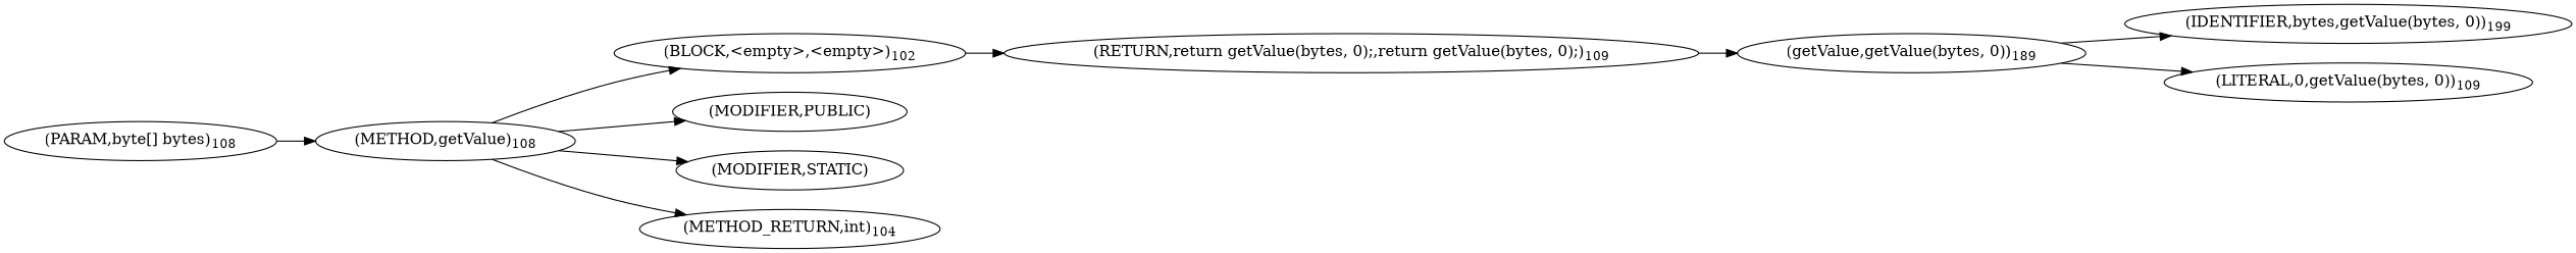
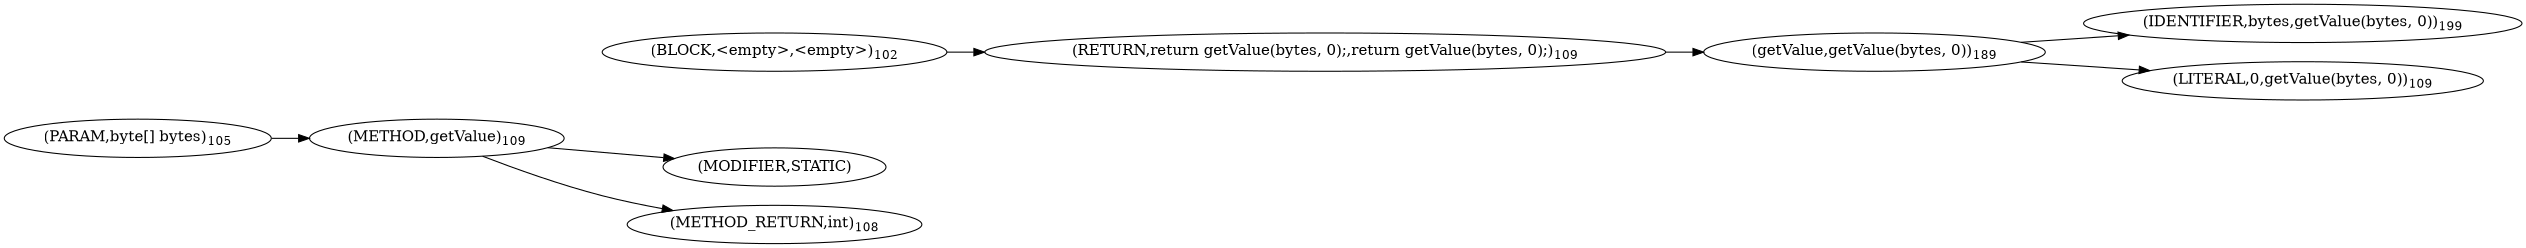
  digraph {
    rankdir=LR
-   n1 [label=<(METHOD,getValue)<SUB>108</SUB>>]
+   n1 [label=<(METHOD,getValue)<SUB>109</SUB>>]
    n2 [label=<(BLOCK,&lt;empty&gt;,&lt;empty&gt;)<SUB>102</SUB>>]
-   n3 [label=<(MODIFIER,PUBLIC)>]
    n4 [label=<(MODIFIER,STATIC)>]
-   n5 [label=<(METHOD_RETURN,int)<SUB>104</SUB>>]
-   n6 [label=<(PARAM,byte[] bytes)<SUB>108</SUB>>]
+   n5 [label=<(METHOD_RETURN,int)<SUB>108</SUB>>]
+   n6 [label=<(PARAM,byte[] bytes)<SUB>105</SUB>>]
    n7 [label=<(RETURN,return getValue(bytes, 0);,return getValue(bytes, 0);)<SUB>109</SUB>>]
    n8 [label=<(getValue,getValue(bytes, 0))<SUB>189</SUB>>]
    n9 [label=<(IDENTIFIER,bytes,getValue(bytes, 0))<SUB>199</SUB>>]
    n10 [label=<(LITERAL,0,getValue(bytes, 0))<SUB>109</SUB>>]
-   n1 -> n2
-   n1 -> n3
    n1 -> n4
    n1 -> n5
    n2 -> n7
    n6 -> n1
    n7 -> n8
    n8 -> n9
    n8 -> n10
  }
